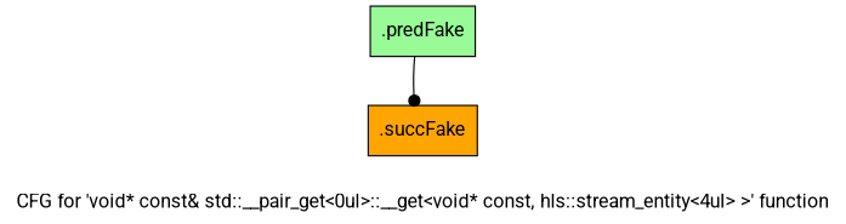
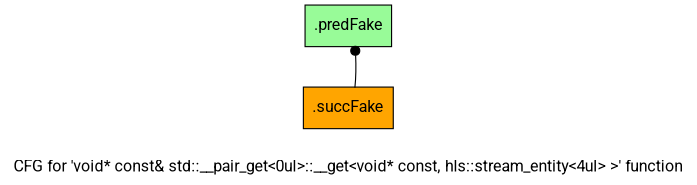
  digraph {
    label="CFG for 'void* const& std::__pair_get\<0ul\>::__get\<void* const, hls::stream_entity\<4ul\> \>' function"
    fontname=Roboto
    node [shape=record style=filled fontname=Roboto]
    n1 [label="{.predFake}" fillcolor=palegreen]
    n2 [filename="/mnt/xilinx/Vitis_HLS/2021.2/tps/lnx64/gcc-6.2.0/lib/gcc/x86_64-pc-linux-gnu/6.2.0/../../../../include/c++/6.2.0/utility" label="{.succFake}" linenumber=168 fillcolor=orange]
-   n1 -> n2 [execusionnum=1699 filename="/mnt/xilinx/Vitis_HLS/2021.2/tps/lnx64/gcc-6.2.0/lib/gcc/x86_64-pc-linux-gnu/6.2.0/../../../../include/c++/6.2.0/utility" arrowhead=dot fontname=Roboto]
+   n2 -> n1 [execusionnum=1699 filename="/mnt/xilinx/Vitis_HLS/2021.2/tps/lnx64/gcc-6.2.0/lib/gcc/x86_64-pc-linux-gnu/6.2.0/../../../../include/c++/6.2.0/utility" arrowhead=dot fontname=Roboto]
  }
